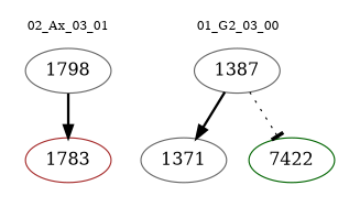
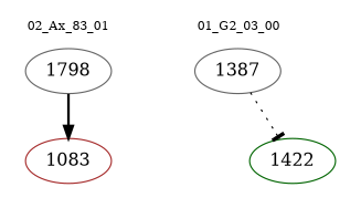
  digraph {
    node [color=gray40]
    edge [arrowhead=normal color=black style=bold]
    n1 [label=1798]
-   n2 [color=brown label=1783]
+   n2 [color=brown label=1083]
    n3 [label=1387]
-   n4 [label=1371]
-   n5 [color=darkgreen label=7422]
+   n5 [color=darkgreen label=1422]
    subgraph cluster_1 {
      color=white
      fontsize=10
-     label="02_Ax_03_01"
+     label="02_Ax_83_01"
      n1
      n2
    }
    subgraph cluster_2 {
      color=white
      fontsize=10
      label="01_G2_03_00"
      n3
-     n4
      n5
    }
    n1 -> n2
-   n3 -> n4
    n3 -> n5 [arrowhead=tee style=dotted]
  }
